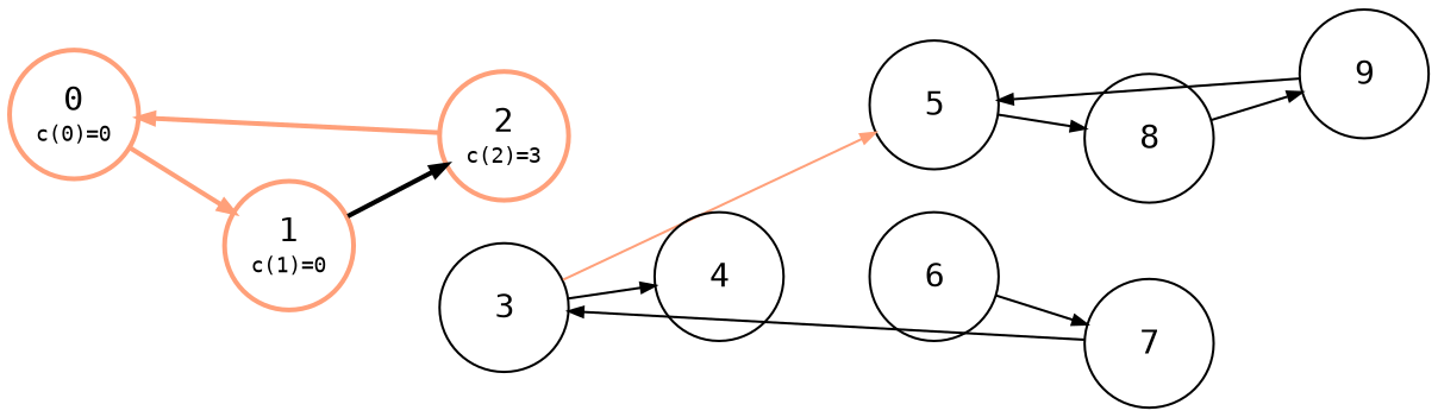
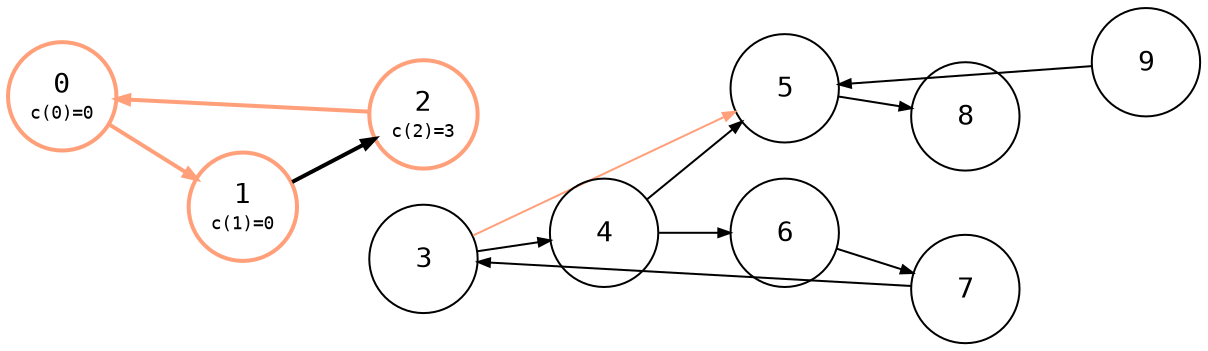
  digraph {
    normalize=true
    rankdir=LR
    scale=1.2
    splines=line
    node [color="#bbb" fixedsize=true fontname=monospace shape=circle fontcolor="#bbb"]
    edge [arrowsize=0.6 color="#bbb" fontname=monospace fontsize=9]
    n1 [color=lightsalmon label=<             <table border="0" cellpadding="1" cellspacing="0">                 <tr>                     <td>0</td>                 </tr>                 <tr>                     <td><font point-size="9">c(0)=0</font></td>                 </tr>             </table>         > style=bold width=0.75 fontcolor=""]
    n2 [color=lightsalmon label=<             <table border="0" cellpadding="1" cellspacing="0">                 <tr>                     <td>1</td>                 </tr>                 <tr>                     <td><font point-size="9">c(1)=0</font></td>                 </tr>             </table>         > style=bold width=0.75 fontcolor=""]
    n3 [label=<             <table border="0" cellpadding="1" cellspacing="0">                 <tr>                     <td>5</td>                 </tr>             </table>         > width=0.75]
    n4 [color=lightsalmon label=<             <table border="0" cellpadding="1" cellspacing="0">                 <tr>                     <td>2</td>                 </tr>                 <tr>                     <td><font point-size="9">c(2)=3</font></td>                 </tr>             </table>         > style=bold width=0.75 fontcolor=""]
    n5 [label=<             <table border="0" cellpadding="1" cellspacing="0">                 <tr>                     <td>3</td>                 </tr>             </table>         > width=0.75]
    n6 [label=<             <table border="0" cellpadding="1" cellspacing="0">                 <tr>                     <td>8</td>                 </tr>             </table>         > width=0.75]
    n7 [label=<             <table border="0" cellpadding="1" cellspacing="0">                 <tr>                     <td>4</td>                 </tr>             </table>         > width=0.75]
    n8 [label=<             <table border="0" cellpadding="1" cellspacing="0">                 <tr>                     <td>6</td>                 </tr>             </table>         > width=0.75]
    n9 [label=<             <table border="0" cellpadding="1" cellspacing="0">                 <tr>                     <td>7</td>                 </tr>             </table>         > width=0.75]
    n10 [label=<             <table border="0" cellpadding="1" cellspacing="0">                 <tr>                     <td>9</td>                 </tr>             </table>         > width=0.75]
    n1 -> n2 [color=lightsalmon style=bold]
    n1 -> n3 [style=invis color=""]
    n2 -> n4 [style=bold]
    n2 -> n5 [style=invis color=""]
    n3 -> n6
    n4 -> n1 [color=lightsalmon style=bold]
    n5 -> n3 [color=lightsalmon]
    n5 -> n7
-   n6 -> n10
+   n7 -> n3
+   n7 -> n8
    n8 -> n9
    n9 -> n5
    n10 -> n3
  }
